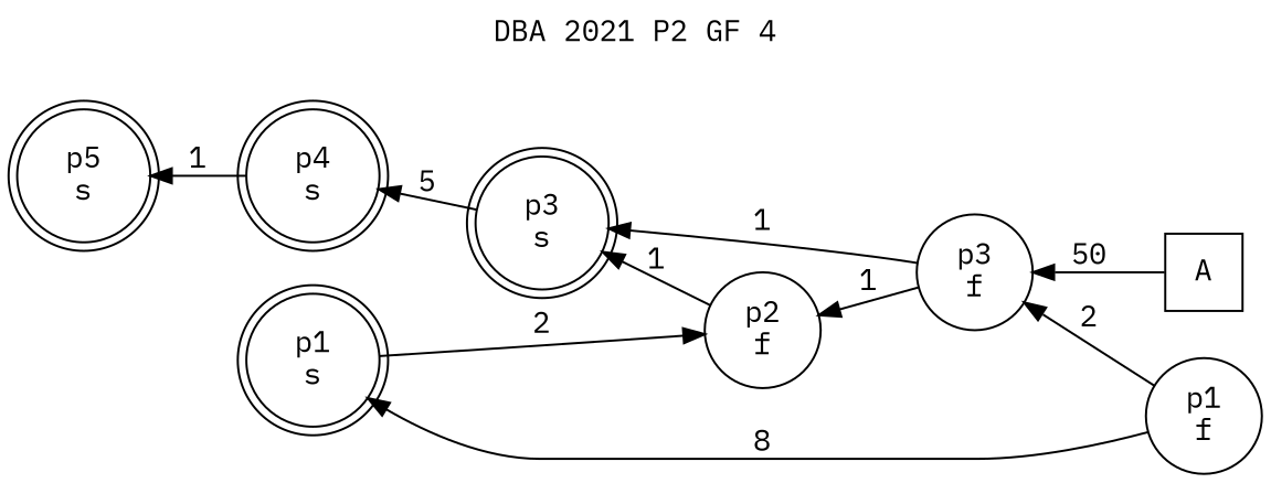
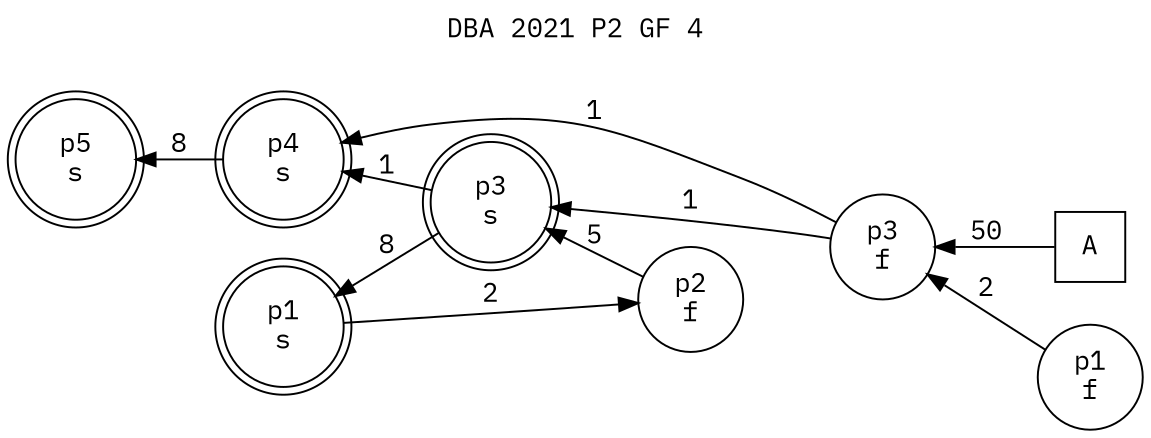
  digraph {
    fontname="IBM Plex Mono"
    label=" DBA 2021 P2 GF 4 "
    labelloc=tl
    rankdir=RL
    node [fontname="IBM Plex Mono" shape=doublecircle]
    edge [fontname="IBM Plex Mono"]
    n1 [label=A shape=square]
    n2 [label="p3\nf" shape=circle]
    n3 [label="p1\nf" shape=circle]
    n4 [label="p1\ns"]
    n5 [label="p2\nf" shape=circle]
    n6 [label="p3\ns"]
    n7 [label="p4\ns"]
    n8 [label="p5\ns"]
    n1 -> n2 [label=50]
-   n2 -> n5 [label=1]
+   n2 -> n7 [label=1]
    n2 -> n6 [label=1]
    n3 -> n2 [label=2]
-   n3 -> n4 [label=8]
+   n6 -> n4 [label=8]
    n4 -> n5 [label=2]
-   n5 -> n6 [label=1]
-   n6 -> n7 [label=5]
-   n7 -> n8 [label=1]
+   n5 -> n6 [label=5]
+   n6 -> n7 [label=1]
+   n7 -> n8 [label=8]
  }
